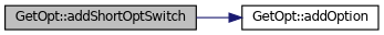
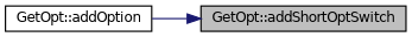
  digraph {
    rankdir=LR
    node [color=black fontname=Helvetica fontsize=10 shape=record style=filled]
    n1 [fillcolor=grey75 fontcolor=black height=0.2 label="GetOpt::addShortOptSwitch" width=0.4]
    n2 [fillcolor=white height=0.2 label="GetOpt::addOption" width=0.4]
-   n1 -> n2 [color=midnightblue fontname=Helvetica fontsize=10 labelfontname=Helvetica labelfontsize=10 style=solid]
+   n2 -> n1 [color=midnightblue fontname=Helvetica fontsize=10 labelfontname=Helvetica labelfontsize=10 style=solid]
  }
